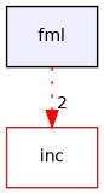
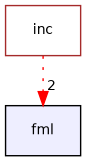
  digraph {
    compound=true
    node [fontname=Helvetica fontsize=10 shape=box]
    n1 [fillcolor="#eeeeff" label=fml pencolor=black style=filled color=black]
    n2 [label=inc color=brown]
-   n1 -> n2 [headlabel=2 labeldistance=1.5 labelfontname=Helvetica labelfontsize=10 color=red style=dotted]
+   n2 -> n1 [headlabel=2 labeldistance=1.5 labelfontname=Helvetica labelfontsize=10 color=red style=dotted]
  }
